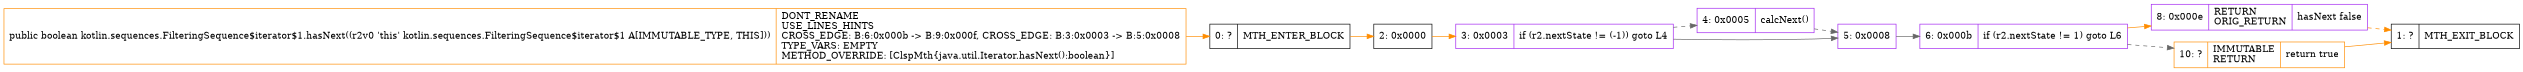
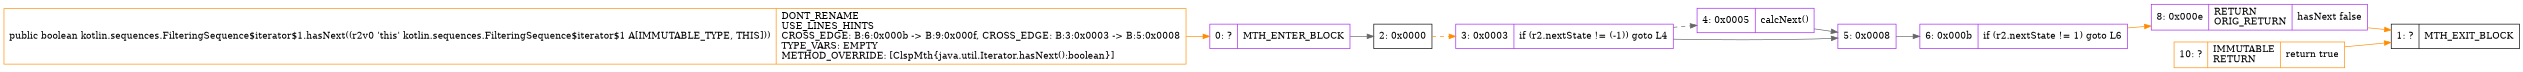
  digraph {
    rankdir=LR
    node [color=purple shape=record]
    edge [color=darkorange]
-   n1 [color=black label="{0\:\ ?|MTH_ENTER_BLOCK\l}"]
+   n1 [label="{0\:\ ?|MTH_ENTER_BLOCK\l}"]
    n2 [color=black label="{2\:\ 0x0000}"]
    n3 [label="{3\:\ 0x0003|if (r2.nextState != (\-1)) goto L4\l}"]
    n4 [label="{4\:\ 0x0005|calcNext()\l}"]
    n5 [label="{5\:\ 0x0008}"]
    n6 [label="{6\:\ 0x000b|if (r2.nextState != 1) goto L6\l}"]
    n7 [label="{8\:\ 0x000e|RETURN\lORIG_RETURN\l|hasNext false\l}"]
    n8 [color=darkorange label="{10\:\ ?|IMMUTABLE\lRETURN\l|return true\l}"]
    n9 [color=black label="{1\:\ ?|MTH_EXIT_BLOCK\l}"]
    n10 [color=darkorange label="{public boolean kotlin.sequences.FilteringSequence$iterator$1.hasNext((r2v0 'this' kotlin.sequences.FilteringSequence$iterator$1 A[IMMUTABLE_TYPE, THIS]))  | DONT_RENAME\lUSE_LINES_HINTS\lCROSS_EDGE: B:6:0x000b \-\> B:9:0x000f, CROSS_EDGE: B:3:0x0003 \-\> B:5:0x0008\lTYPE_VARS: EMPTY\lMETHOD_OVERRIDE: [ClspMth\{java.util.Iterator.hasNext():boolean\}]\l}"]
-   n1 -> n2
-   n2 -> n3
+   n1 -> n2 [color=gray40]
+   n2 -> n3 [style=dashed]
    n3 -> n4 [color=gray40 style=dashed]
    n3 -> n5 [color=gray40]
-   n4 -> n5 [color=gray40 style=dashed]
+   n4 -> n5 [color=gray40]
    n5 -> n6 [color=gray40]
    n6 -> n7
-   n6 -> n8 [color=gray40 style=dashed]
-   n7 -> n9 [style=dashed]
+   n7 -> n9
    n8 -> n9
    n10 -> n1
  }
